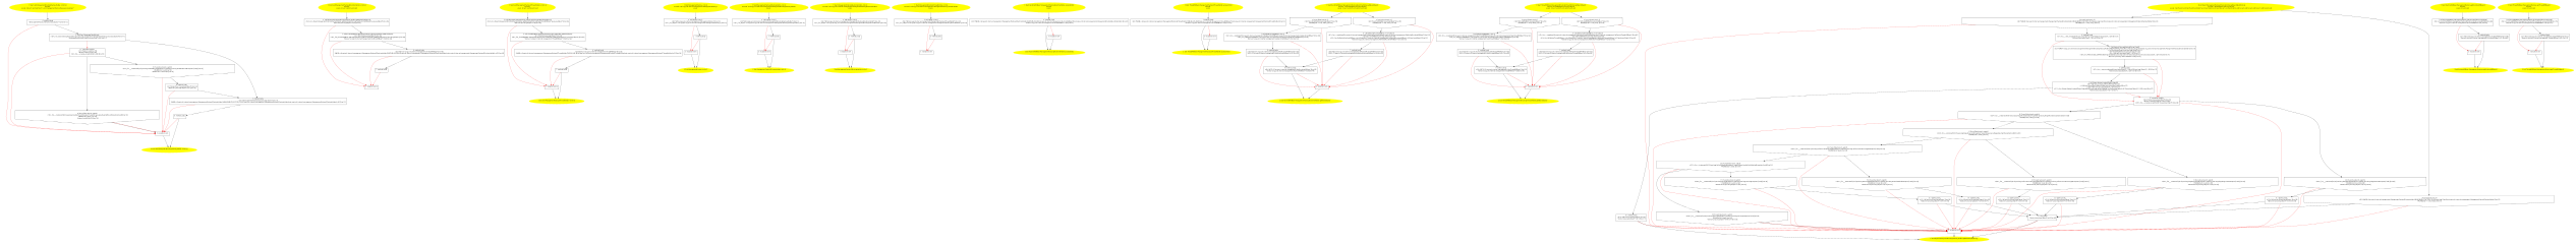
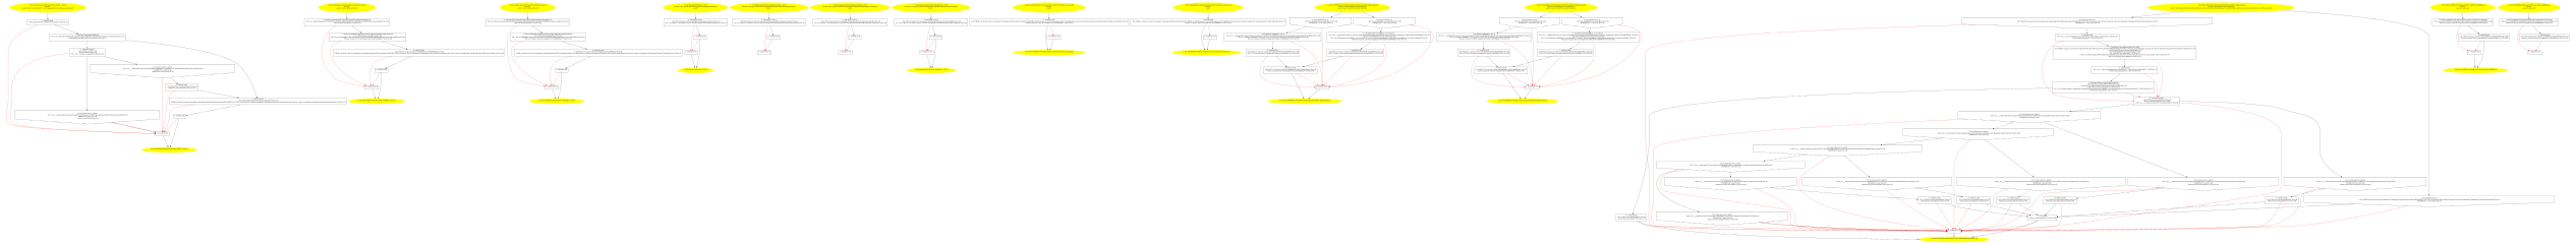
  digraph {
    fontname=Ubuntu
    node [fontname=Ubuntu shape=box]
    edge [fontname=Ubuntu]
    n1 [color=yellow label="1: Start void ManagementFactory$FactoryHolder.<clinit>()\nFormals: \nLocals:  $bcvar1:void CatchVar11:void managementFactoryClass:java.lang.Class* \n  " style=filled shape=""]
    n2 [label="4:  method_body \n   *&managementFactoryClass:java.lang.Object*=null [line 15]\n "]
    n3 [label="3:  exceptions sink \n  "]
    n4 [label="5:  Call Class Classes.getClass(String) \n   n$0=_fun_Class Classes.getClass(String)(\"java.lang.management.ManagementFactory\":java.lang.Object*) [line 17]\n  *&managementFactoryClass:java.lang.Class*=n$0 [line 17]\n "]
    n5 [color=yellow label="2: Exit void ManagementFactory$FactoryHolder.<clinit>() \n  " style=filled shape=""]
    n6 [label="7:  method_body \n   n$2=*&managementFactoryClass:java.lang.Object* [line 21]\n  *&#GB<>$org.junit.internal.management.ManagementFactory$FactoryHolder.MANAGEMENT_FACTORY_CLASS:org.junit.internal.management.ManagementFactory$FactoryHolder(root org.junit.internal.management.ManagementFactory$FactoryHolder)=n$2 [line 21]\n "]
    n7 [label="11:  exception handler \n   n$3=*&return:void [line 18]\n  *&return:void=null [line 18]\n  n$4=_fun___unwrap_exception(n$3:void) [line 18]\n "]
    n8 [label="8:  method_body \n  "]
    n9 [label="9: Prune (true branch, switch) \n   n$5=_fun___instanceof(n$4:java.lang.ClassNotFoundException*,sizeof(t=java.lang.ClassNotFoundException):void) [line 18]\n  PRUNE(n$5, true); [line 18]\n  *&CatchVar11:void=n$4 [line 18]\n " shape=invhouse]
    n10 [label="10: Prune (false branch, switch) \n   n$5=_fun___instanceof(n$4:java.lang.ClassNotFoundException*,sizeof(t=java.lang.ClassNotFoundException):void) [line 18]\n  PRUNE(!n$5, false); [line 18]\n  *&return:void=EXN n$4 [line 18]\n " shape=invhouse]
    n11 [label="6:  method_body \n   n$1=*&CatchVar11:java.lang.Object* [line 18]\n  *&$bcvar1:java.lang.Object*=n$1 [line 18]\n "]
    n12 [color=yellow label="1: Start void ManagementFactory$RuntimeHolder.<clinit>()\nFormals: \nLocals:  $irvar1:void $irvar0:void \n  " style=filled shape=""]
    n13 [label="4:  Call Object ManagementFactory$FactoryHolder.getBeanObject(String) \n   n$0=_fun_Object ManagementFactory$FactoryHolder.getBeanObject(String)(\"getRuntimeMXBean\":java.lang.Object*) [line 46]\n  *&$irvar0:java.lang.Object*=n$0 [line 46]\n "]
    n14 [label="3:  exceptions sink \n  "]
    n15 [label="5:  Call RuntimeMXBean ManagementFactory$RuntimeHolder.getBean(Object) \n   n$1=*&$irvar0:java.lang.Object* [line 46]\n  n$2=_fun_RuntimeMXBean ManagementFactory$RuntimeHolder.getBean(Object)(n$1:java.lang.Object*) [line 46]\n  *&$irvar1:org.junit.internal.management.RuntimeMXBean*=n$2 [line 46]\n "]
+   n16 [color=yellow label="2: Exit void ManagementFactory$RuntimeHolder.<clinit>() \n  " style=filled shape=""]
    n17 [label="6:  method_body \n   n$3=*&$irvar1:org.junit.internal.management.RuntimeMXBean* [line 46]\n  *&#GB<>$org.junit.internal.management.ManagementFactory$RuntimeHolder.RUNTIME_MX_BEAN:org.junit.internal.management.ManagementFactory$RuntimeHolder(root org.junit.internal.management.ManagementFactory$RuntimeHolder)=n$3 [line 46]\n "]
    n18 [label="7:  method_body \n  "]
    n19 [color=yellow label="1: Start void ManagementFactory$ThreadHolder.<clinit>()\nFormals: \nLocals:  $irvar1:void $irvar0:void \n  " style=filled shape=""]
    n20 [label="4:  Call Object ManagementFactory$FactoryHolder.getBeanObject(String) \n   n$0=_fun_Object ManagementFactory$FactoryHolder.getBeanObject(String)(\"getThreadMXBean\":java.lang.Object*) [line 56]\n  *&$irvar0:java.lang.Object*=n$0 [line 56]\n "]
    n21 [label="3:  exceptions sink \n  "]
    n22 [label="5:  Call ThreadMXBean ManagementFactory$ThreadHolder.getBean(Object) \n   n$1=*&$irvar0:java.lang.Object* [line 56]\n  n$2=_fun_ThreadMXBean ManagementFactory$ThreadHolder.getBean(Object)(n$1:java.lang.Object*) [line 56]\n  *&$irvar1:org.junit.internal.management.ThreadMXBean*=n$2 [line 56]\n "]
    n23 [color=yellow label="2: Exit void ManagementFactory$ThreadHolder.<clinit>() \n  " style=filled shape=""]
    n24 [label="6:  method_body \n   n$3=*&$irvar1:org.junit.internal.management.ThreadMXBean* [line 56]\n  *&#GB<>$org.junit.internal.management.ManagementFactory$ThreadHolder.THREAD_MX_BEAN:org.junit.internal.management.ManagementFactory$ThreadHolder(root org.junit.internal.management.ManagementFactory$ThreadHolder)=n$3 [line 56]\n "]
    n25 [label="7:  method_body \n  "]
    n26 [color=yellow label="1: Start ManagementFactory.<init>()\nFormals:  this:org.junit.internal.management.ManagementFactory*\nLocals:  \n  " style=filled shape=""]
    n27 [label="4:  Call Object.<init>() \n   n$0=*&this:org.junit.internal.management.ManagementFactory* [line 10]\n  n$1=_fun_Object.<init>()(n$0:org.junit.internal.management.ManagementFactory*) [line 10]\n "]
    n28 [label="3:  exceptions sink \n  "]
    n29 [label="5:  method_body \n  "]
    n30 [color=yellow label="2: Exit ManagementFactory.<init>() \n  " style=filled shape=""]
    n31 [color=yellow label="1: Start ManagementFactory$FactoryHolder.<init>()\nFormals:  this:org.junit.internal.management.ManagementFactory$FactoryHolder*\nLocals:  \n  " style=filled shape=""]
    n32 [label="4:  Call Object.<init>() \n   n$0=*&this:org.junit.internal.management.ManagementFactory$FactoryHolder* [line 11]\n  n$1=_fun_Object.<init>()(n$0:org.junit.internal.management.ManagementFactory$FactoryHolder*) [line 11]\n "]
    n33 [label="3:  exceptions sink \n  "]
    n34 [label="5:  method_body \n  "]
-   n35 [color=yellow label="2: Exit ManagementFactory$FactoryHolder.<init>() \n  " style=filled shape=""]
    n36 [color=yellow label="1: Start ManagementFactory$RuntimeHolder.<init>()\nFormals:  this:org.junit.internal.management.ManagementFactory$RuntimeHolder*\nLocals:  \n  " style=filled shape=""]
    n37 [label="4:  Call Object.<init>() \n   n$0=*&this:org.junit.internal.management.ManagementFactory$RuntimeHolder* [line 44]\n  n$1=_fun_Object.<init>()(n$0:org.junit.internal.management.ManagementFactory$RuntimeHolder*) [line 44]\n "]
    n38 [label="3:  exceptions sink \n  "]
    n39 [label="5:  method_body \n  "]
-   n40 [color=yellow label="2: Exit ManagementFactory$RuntimeHolder.<init>() \n  " style=filled shape=""]
    n41 [color=yellow label="1: Start ManagementFactory$ThreadHolder.<init>()\nFormals:  this:org.junit.internal.management.ManagementFactory$ThreadHolder*\nLocals:  \n  " style=filled shape=""]
    n42 [label="4:  Call Object.<init>() \n   n$0=*&this:org.junit.internal.management.ManagementFactory$ThreadHolder* [line 54]\n  n$1=_fun_Object.<init>()(n$0:org.junit.internal.management.ManagementFactory$ThreadHolder*) [line 54]\n "]
    n43 [label="3:  exceptions sink \n  "]
    n44 [label="5:  method_body \n  "]
+   n45 [color=yellow label="2: Exit ManagementFactory$ThreadHolder.<init>() \n  " style=filled shape=""]
    n46 [color=yellow label="1: Start RuntimeMXBean ManagementFactory$RuntimeHolder.access$000()\nFormals: \nLocals:  \n  " style=filled shape=""]
    n47 [label="4:  method_body \n   n$0=*&#GB<>$org.junit.internal.management.ManagementFactory$RuntimeHolder.RUNTIME_MX_BEAN:org.junit.internal.management.RuntimeMXBean*(root org.junit.internal.management.ManagementFactory$RuntimeHolder) [line 44]\n  *&return:org.junit.internal.management.RuntimeMXBean*=n$0 [line 44]\n "]
    n48 [color=yellow label="2: Exit RuntimeMXBean ManagementFactory$RuntimeHolder.access$000() \n  " style=filled shape=""]
    n49 [label="3:  exceptions sink \n  "]
    n50 [color=yellow label="1: Start ThreadMXBean ManagementFactory$ThreadHolder.access$100()\nFormals: \nLocals:  \n  " style=filled shape=""]
    n51 [label="4:  method_body \n   n$0=*&#GB<>$org.junit.internal.management.ManagementFactory$ThreadHolder.THREAD_MX_BEAN:org.junit.internal.management.ThreadMXBean*(root org.junit.internal.management.ManagementFactory$ThreadHolder) [line 54]\n  *&return:org.junit.internal.management.ThreadMXBean*=n$0 [line 54]\n "]
    n52 [color=yellow label="2: Exit ThreadMXBean ManagementFactory$ThreadHolder.access$100() \n  " style=filled shape=""]
    n53 [label="3:  exceptions sink \n  "]
    n54 [color=yellow label="1: Start RuntimeMXBean ManagementFactory$RuntimeHolder.getBean(Object)\nFormals:  runtimeMxBean:java.lang.Object*\nLocals:  $irvar1:void $T0_22:void $irvar0:void \n  " style=filled shape=""]
    n55 [label="4: Prune (true branch, if) \n   n$0=*&runtimeMxBean:java.lang.Object* [line 49]\n  PRUNE(!(n$0 == null), true); [line 49]\n " shape=invhouse]
    n56 [label="5: Prune (false branch, if) \n   n$0=*&runtimeMxBean:java.lang.Object* [line 49]\n  PRUNE((n$0 == null), false); [line 49]\n " shape=invhouse]
    n57 [label="3:  exceptions sink \n  "]
    n58 [label="6:  Call ReflectiveRuntimeMXBean.<init>(Object) \n   n$1=_fun___new(sizeof(t=org.junit.internal.management.ReflectiveRuntimeMXBean):org.junit.internal.management.ReflectiveRuntimeMXBean*) [line 50]\n  n$2=*&runtimeMxBean:java.lang.Object* [line 50]\n  n$3=_fun_ReflectiveRuntimeMXBean.<init>(Object)(n$1:org.junit.internal.management.ReflectiveRuntimeMXBean*,n$2:java.lang.Object*) [line 50]\n  *&$irvar0:org.junit.internal.management.ReflectiveRuntimeMXBean*=n$1 [line 50]\n "]
    n59 [label="8:  Call FakeRuntimeMXBean.<init>() \n   n$5=_fun___new(sizeof(t=org.junit.internal.management.FakeRuntimeMXBean):org.junit.internal.management.FakeRuntimeMXBean*) [line 50]\n  n$6=_fun_FakeRuntimeMXBean.<init>()(n$5:org.junit.internal.management.FakeRuntimeMXBean*) [line 50]\n  *&$irvar1:org.junit.internal.management.FakeRuntimeMXBean*=n$5 [line 50]\n "]
    n60 [color=yellow label="2: Exit RuntimeMXBean ManagementFactory$RuntimeHolder.getBean(Object) \n  " style=filled shape=""]
    n61 [label="7:  method_body \n   n$4=*&$irvar0:org.junit.internal.management.ReflectiveRuntimeMXBean* [line 50]\n  *&$T0_22:org.junit.internal.management.ReflectiveRuntimeMXBean*=n$4 [line 50]\n "]
    n62 [label="9:  method_body \n   n$7=*&$irvar1:org.junit.internal.management.FakeRuntimeMXBean* [line 50]\n  *&$T0_22:org.junit.internal.management.FakeRuntimeMXBean*=n$7 [line 50]\n "]
    n63 [label="10:  method_body \n   n$8=*&$T0_22:org.junit.internal.management.FakeRuntimeMXBean* [line 49]\n  *&return:org.junit.internal.management.RuntimeMXBean*=n$8 [line 49]\n "]
    n64 [color=yellow label="1: Start ThreadMXBean ManagementFactory$ThreadHolder.getBean(Object)\nFormals:  threadMxBean:java.lang.Object*\nLocals:  $irvar1:void $T0_22:void $irvar0:void \n  " style=filled shape=""]
    n65 [label="4: Prune (true branch, if) \n   n$0=*&threadMxBean:java.lang.Object* [line 59]\n  PRUNE(!(n$0 == null), true); [line 59]\n " shape=invhouse]
    n66 [label="5: Prune (false branch, if) \n   n$0=*&threadMxBean:java.lang.Object* [line 59]\n  PRUNE((n$0 == null), false); [line 59]\n " shape=invhouse]
    n67 [label="3:  exceptions sink \n  "]
    n68 [label="6:  Call ReflectiveThreadMXBean.<init>(Object) \n   n$1=_fun___new(sizeof(t=org.junit.internal.management.ReflectiveThreadMXBean):org.junit.internal.management.ReflectiveThreadMXBean*) [line 60]\n  n$2=*&threadMxBean:java.lang.Object* [line 60]\n  n$3=_fun_ReflectiveThreadMXBean.<init>(Object)(n$1:org.junit.internal.management.ReflectiveThreadMXBean*,n$2:java.lang.Object*) [line 60]\n  *&$irvar0:org.junit.internal.management.ReflectiveThreadMXBean*=n$1 [line 60]\n "]
    n69 [label="8:  Call FakeThreadMXBean.<init>() \n   n$5=_fun___new(sizeof(t=org.junit.internal.management.FakeThreadMXBean):org.junit.internal.management.FakeThreadMXBean*) [line 60]\n  n$6=_fun_FakeThreadMXBean.<init>()(n$5:org.junit.internal.management.FakeThreadMXBean*) [line 60]\n  *&$irvar1:org.junit.internal.management.FakeThreadMXBean*=n$5 [line 60]\n "]
    n70 [color=yellow label="2: Exit ThreadMXBean ManagementFactory$ThreadHolder.getBean(Object) \n  " style=filled shape=""]
    n71 [label="7:  method_body \n   n$4=*&$irvar0:org.junit.internal.management.ReflectiveThreadMXBean* [line 60]\n  *&$T0_22:org.junit.internal.management.ReflectiveThreadMXBean*=n$4 [line 60]\n "]
    n72 [label="9:  method_body \n   n$7=*&$irvar1:org.junit.internal.management.FakeThreadMXBean* [line 60]\n  *&$T0_22:org.junit.internal.management.FakeThreadMXBean*=n$7 [line 60]\n "]
    n73 [label="10:  method_body \n   n$8=*&$T0_22:org.junit.internal.management.FakeThreadMXBean* [line 59]\n  *&return:org.junit.internal.management.ThreadMXBean*=n$8 [line 59]\n "]
    n74 [color=yellow label="1: Start Object ManagementFactory$FactoryHolder.getBeanObject(String)\nFormals:  methodName:java.lang.String*\nLocals:  CatchVar42:void CatchVar38:void CatchVar34:void CatchVar30:void $bcvar1:void CatchVar26:void $irvar3:void $irvar2:void $irvar1:void $irvar0:void \n  " style=filled shape=""]
    n75 [label="4: Prune (true branch, if) \n   n$0=*&#GB<>$org.junit.internal.management.ManagementFactory$FactoryHolder.MANAGEMENT_FACTORY_CLASS:java.lang.Class*(root org.junit.internal.management.ManagementFactory$FactoryHolder) [line 25]\n  PRUNE(!(n$0 == null), true); [line 25]\n " shape=invhouse]
    n76 [label="5: Prune (false branch, if) \n   n$0=*&#GB<>$org.junit.internal.management.ManagementFactory$FactoryHolder.MANAGEMENT_FACTORY_CLASS:java.lang.Class*(root org.junit.internal.management.ManagementFactory$FactoryHolder) [line 25]\n  PRUNE((n$0 == null), false); [line 25]\n " shape=invhouse]
    n77 [label="3:  exceptions sink \n  "]
    n78 [label="6:  method_body \n   n$1=_fun___new_array(sizeof(t=java.lang.Class*[_*_];len=[0]):java.lang.Class*[_*_](*)) [line 27]\n  *&$irvar0:java.lang.Class*[_*_](*)=n$1 [line 27]\n "]
    n79 [label="16:  clinit_body \n   *&return:java.lang.Object*=null [line 40]\n "]
    n80 [color=yellow label="2: Exit Object ManagementFactory$FactoryHolder.getBeanObject(String) \n  " style=filled shape=""]
    n81 [label="7:  Call Method Class.getMethod(String,Class[]) \n   n$2=*&#GB<>$org.junit.internal.management.ManagementFactory$FactoryHolder.MANAGEMENT_FACTORY_CLASS:java.lang.Class*(root org.junit.internal.management.ManagementFactory$FactoryHolder) [line 27]\n  _=*n$2:java.lang.Class*(root java.lang.Class) [line 27]\n  n$4=*&methodName:java.lang.String* [line 27]\n  n$5=*&$irvar0:java.lang.Class*[_*_](*) [line 27]\n  n$6=_fun_Method Class.getMethod(String,Class[])(n$2:java.lang.Class*,n$4:java.lang.String*,n$5:java.lang.Class*[_*_](*)) virtual [line 27]\n  *&$irvar1:java.lang.reflect.Method*=n$6 [line 27]\n "]
    n82 [label="27:  exception handler \n   n$18=*&return:java.lang.Object* [line 28]\n  *&return:java.lang.Object*=null [line 28]\n  n$19=_fun___unwrap_exception(n$18:java.lang.Object*) [line 28]\n "]
    n83 [label="8:  method_body \n   n$7=_fun___new_array(sizeof(t=java.lang.Object*[_*_];len=[0]):java.lang.Object*[_*_](*)) [line 27]\n  *&$irvar2:java.lang.Object*[_*_](*)=n$7 [line 27]\n "]
    n84 [label="25: Prune (true branch, switch) \n   n$24=_fun___instanceof(n$19:java.lang.IllegalAccessException*,sizeof(t=java.lang.IllegalAccessException):void) [line 28]\n  PRUNE(n$24, true); [line 28]\n  *&CatchVar26:java.lang.Object*=n$19 [line 28]\n " shape=invhouse]
    n85 [label="26: Prune (false branch, switch) \n   n$24=_fun___instanceof(n$19:java.lang.IllegalAccessException*,sizeof(t=java.lang.IllegalAccessException):void) [line 28]\n  PRUNE(!n$24, false); [line 28]\n " shape=invhouse]
    n86 [label="9:  Call Object Method.invoke(Object,Object[]) \n   n$8=*&$irvar1:java.lang.reflect.Method* [line 27]\n  _=*n$8:java.lang.reflect.Method*(root java.lang.reflect.Method) [line 27]\n  n$10=*&$irvar2:java.lang.Object*[_*_](*) [line 27]\n  n$11=_fun_Object Method.invoke(Object,Object[])(n$8:java.lang.reflect.Method*,null:java.lang.Object*,n$10:java.lang.Object*[_*_](*)) virtual [line 27]\n  *&$irvar3:java.lang.Object*=n$11 [line 27]\n "]
    n87 [label="11:  method_body \n   n$13=*&CatchVar26:java.lang.Object* [line 28]\n  *&$bcvar1:java.lang.Object*=n$13 [line 28]\n "]
    n88 [label="23: Prune (true branch, switch) \n   n$23=_fun___instanceof(n$19:java.lang.IllegalArgumentException*,sizeof(t=java.lang.IllegalArgumentException):void) [line 30]\n  PRUNE(n$23, true); [line 30]\n  *&CatchVar30:java.lang.Object*=n$19 [line 30]\n " shape=invhouse]
    n89 [label="24: Prune (false branch, switch) \n   n$23=_fun___instanceof(n$19:java.lang.IllegalArgumentException*,sizeof(t=java.lang.IllegalArgumentException):void) [line 30]\n  PRUNE(!n$23, false); [line 30]\n " shape=invhouse]
    n90 [label="10:  method_body \n   n$12=*&$irvar3:java.lang.Object* [line 27]\n  *&return:java.lang.Object*=n$12 [line 27]\n "]
    n91 [label="12:  method_body \n   n$14=*&CatchVar30:java.lang.Object* [line 30]\n  *&$bcvar1:java.lang.Object*=n$14 [line 30]\n "]
    n92 [label="13:  method_body \n   n$15=*&CatchVar34:java.lang.Object* [line 32]\n  *&$bcvar1:java.lang.Object*=n$15 [line 32]\n "]
    n93 [label="14:  method_body \n   n$16=*&CatchVar38:java.lang.Object* [line 34]\n  *&$bcvar1:java.lang.Object*=n$16 [line 34]\n "]
    n94 [label="15:  method_body \n   n$17=*&CatchVar42:java.lang.Object* [line 36]\n  *&$bcvar1:java.lang.Object*=n$17 [line 36]\n "]
    n95 [label="17: Prune (true branch, switch) \n   n$20=_fun___instanceof(n$19:java.lang.SecurityException*,sizeof(t=java.lang.SecurityException):void) [line 36]\n  PRUNE(n$20, true); [line 36]\n  *&CatchVar42:java.lang.Object*=n$19 [line 36]\n " shape=invhouse]
    n96 [label="18: Prune (false branch, switch) \n   n$20=_fun___instanceof(n$19:java.lang.SecurityException*,sizeof(t=java.lang.SecurityException):void) [line 36]\n  PRUNE(!n$20, false); [line 36]\n  *&return:java.lang.Object*=EXN n$19 [line 36]\n " shape=invhouse]
    n97 [label="19: Prune (true branch, switch) \n   n$21=_fun___instanceof(n$19:java.lang.NoSuchMethodException*,sizeof(t=java.lang.NoSuchMethodException):void) [line 34]\n  PRUNE(n$21, true); [line 34]\n  *&CatchVar38:java.lang.Object*=n$19 [line 34]\n " shape=invhouse]
    n98 [label="20: Prune (false branch, switch) \n   n$21=_fun___instanceof(n$19:java.lang.NoSuchMethodException*,sizeof(t=java.lang.NoSuchMethodException):void) [line 34]\n  PRUNE(!n$21, false); [line 34]\n " shape=invhouse]
    n99 [label="21: Prune (true branch, switch) \n   n$22=_fun___instanceof(n$19:java.lang.reflect.InvocationTargetException*,sizeof(t=java.lang.reflect.InvocationTargetException):void) [line 32]\n  PRUNE(n$22, true); [line 32]\n  *&CatchVar34:java.lang.Object*=n$19 [line 32]\n " shape=invhouse]
    n100 [label="22: Prune (false branch, switch) \n   n$22=_fun___instanceof(n$19:java.lang.reflect.InvocationTargetException*,sizeof(t=java.lang.reflect.InvocationTargetException):void) [line 32]\n  PRUNE(!n$22, false); [line 32]\n " shape=invhouse]
    n101 [color=yellow label="1: Start RuntimeMXBean ManagementFactory.getRuntimeMXBean()\nFormals: \nLocals:  $irvar0:void \n  " style=filled shape=""]
    n102 [label="4:  Call RuntimeMXBean ManagementFactory$RuntimeHolder.access$000() \n   n$0=_fun_RuntimeMXBean ManagementFactory$RuntimeHolder.access$000()() [line 68]\n  *&$irvar0:org.junit.internal.management.RuntimeMXBean*=n$0 [line 68]\n "]
    n103 [label="3:  exceptions sink \n  "]
    n104 [label="5:  method_body \n   n$1=*&$irvar0:org.junit.internal.management.RuntimeMXBean* [line 68]\n  *&return:org.junit.internal.management.RuntimeMXBean*=n$1 [line 68]\n "]
    n105 [color=yellow label="2: Exit RuntimeMXBean ManagementFactory.getRuntimeMXBean() \n  " style=filled shape=""]
    n106 [color=yellow label="1: Start ThreadMXBean ManagementFactory.getThreadMXBean()\nFormals: \nLocals:  $irvar0:void \n  " style=filled shape=""]
    n107 [label="4:  Call ThreadMXBean ManagementFactory$ThreadHolder.access$100() \n   n$0=_fun_ThreadMXBean ManagementFactory$ThreadHolder.access$100()() [line 75]\n  *&$irvar0:org.junit.internal.management.ThreadMXBean*=n$0 [line 75]\n "]
    n108 [label="3:  exceptions sink \n  "]
    n109 [label="5:  method_body \n   n$1=*&$irvar0:org.junit.internal.management.ThreadMXBean* [line 75]\n  *&return:org.junit.internal.management.ThreadMXBean*=n$1 [line 75]\n "]
-   n110 [color=yellow label="2: Exit ThreadMXBean ManagementFactory.getThreadMXBean() \n  " style=filled shape=""]
    n1 -> n2
    n2 -> n3 [color=red]
    n2 -> n4
    n3 -> n5
    n4 -> n6
    n4 -> n7 [color=red]
    n6 -> n3 [color=red]
    n6 -> n8
    n7 -> n3 [color=red]
    n7 -> n9
    n7 -> n10
    n8 -> n3 [color=red]
    n8 -> n5
    n9 -> n3 [color=red]
    n9 -> n11
    n10 -> n3
    n10 -> n3 [color=red]
    n11 -> n3 [color=red]
    n11 -> n6
    n12 -> n13
    n13 -> n14 [color=red]
    n13 -> n15
+   n14 -> n16
    n15 -> n14 [color=red]
    n15 -> n17
    n17 -> n14 [color=red]
    n17 -> n18
    n18 -> n14 [color=red]
+   n18 -> n16
    n19 -> n20
    n20 -> n21 [color=red]
    n20 -> n22
    n21 -> n23
    n22 -> n21 [color=red]
    n22 -> n24
    n24 -> n21 [color=red]
    n24 -> n25
    n25 -> n21 [color=red]
    n25 -> n23
    n26 -> n27
    n27 -> n28 [color=red]
    n27 -> n29
    n28 -> n30
    n29 -> n28 [color=red]
    n29 -> n30
    n31 -> n32
    n32 -> n33 [color=red]
    n32 -> n34
-   n33 -> n35
    n34 -> n33 [color=red]
-   n34 -> n35
    n36 -> n37
    n37 -> n38 [color=red]
    n37 -> n39
-   n38 -> n40
    n39 -> n38 [color=red]
-   n39 -> n40
    n41 -> n42
    n42 -> n43 [color=red]
    n42 -> n44
+   n43 -> n45
    n44 -> n43 [color=red]
+   n44 -> n45
    n46 -> n47
    n47 -> n48
    n47 -> n49 [color=red]
    n49 -> n48
    n50 -> n51
    n51 -> n52
    n51 -> n53 [color=red]
    n53 -> n52
    n54 -> n55
    n54 -> n56
    n55 -> n57 [color=red]
    n55 -> n58
    n56 -> n57 [color=red]
    n56 -> n59
    n57 -> n60
    n58 -> n57 [color=red]
    n58 -> n61
    n59 -> n57 [color=red]
    n59 -> n62
    n61 -> n57 [color=red]
    n61 -> n63
    n62 -> n57 [color=red]
    n62 -> n63
    n63 -> n57 [color=red]
    n63 -> n60
    n64 -> n65
    n64 -> n66
    n65 -> n67 [color=red]
    n65 -> n68
    n66 -> n67 [color=red]
    n66 -> n69
    n67 -> n70
    n68 -> n67 [color=red]
    n68 -> n71
    n69 -> n67 [color=red]
    n69 -> n72
    n71 -> n67 [color=red]
    n71 -> n73
    n72 -> n67 [color=red]
    n72 -> n73
    n73 -> n67 [color=red]
    n73 -> n70
    n74 -> n75
    n74 -> n76
    n75 -> n77 [color=red]
    n75 -> n78
    n76 -> n77 [color=red]
    n76 -> n79
    n77 -> n80
    n78 -> n81
    n78 -> n82 [color=red]
    n79 -> n77 [color=red]
    n79 -> n80
    n81 -> n82 [color=red]
    n81 -> n83
    n82 -> n77 [color=red]
    n82 -> n84
    n82 -> n85
    n83 -> n82 [color=red]
    n83 -> n86
    n84 -> n77 [color=red]
    n84 -> n87
    n85 -> n77 [color=red]
    n85 -> n88
    n85 -> n89
    n86 -> n82 [color=red]
    n86 -> n90
    n87 -> n77 [color=red]
    n87 -> n79
    n88 -> n77 [color=red]
    n88 -> n91
    n89 -> n77 [color=red]
    n89 -> n99
    n89 -> n100
    n90 -> n77 [color=red]
    n90 -> n80
    n91 -> n77 [color=red]
    n91 -> n79
    n92 -> n77 [color=red]
    n92 -> n79
    n93 -> n77 [color=red]
    n93 -> n79
    n94 -> n77 [color=red]
    n94 -> n79
    n95 -> n77 [color=red]
    n95 -> n94
    n96 -> n77
    n96 -> n77 [color=red]
    n97 -> n77 [color=red]
    n97 -> n93
    n98 -> n77 [color=red]
    n98 -> n95
    n98 -> n96
    n99 -> n77 [color=red]
    n99 -> n92
    n100 -> n77 [color=red]
    n100 -> n97
    n100 -> n98
    n101 -> n102
    n102 -> n103 [color=red]
    n102 -> n104
    n103 -> n105
    n104 -> n103 [color=red]
    n104 -> n105
    n106 -> n107
    n107 -> n108 [color=red]
    n107 -> n109
-   n108 -> n110
    n109 -> n108 [color=red]
-   n109 -> n110
  }
